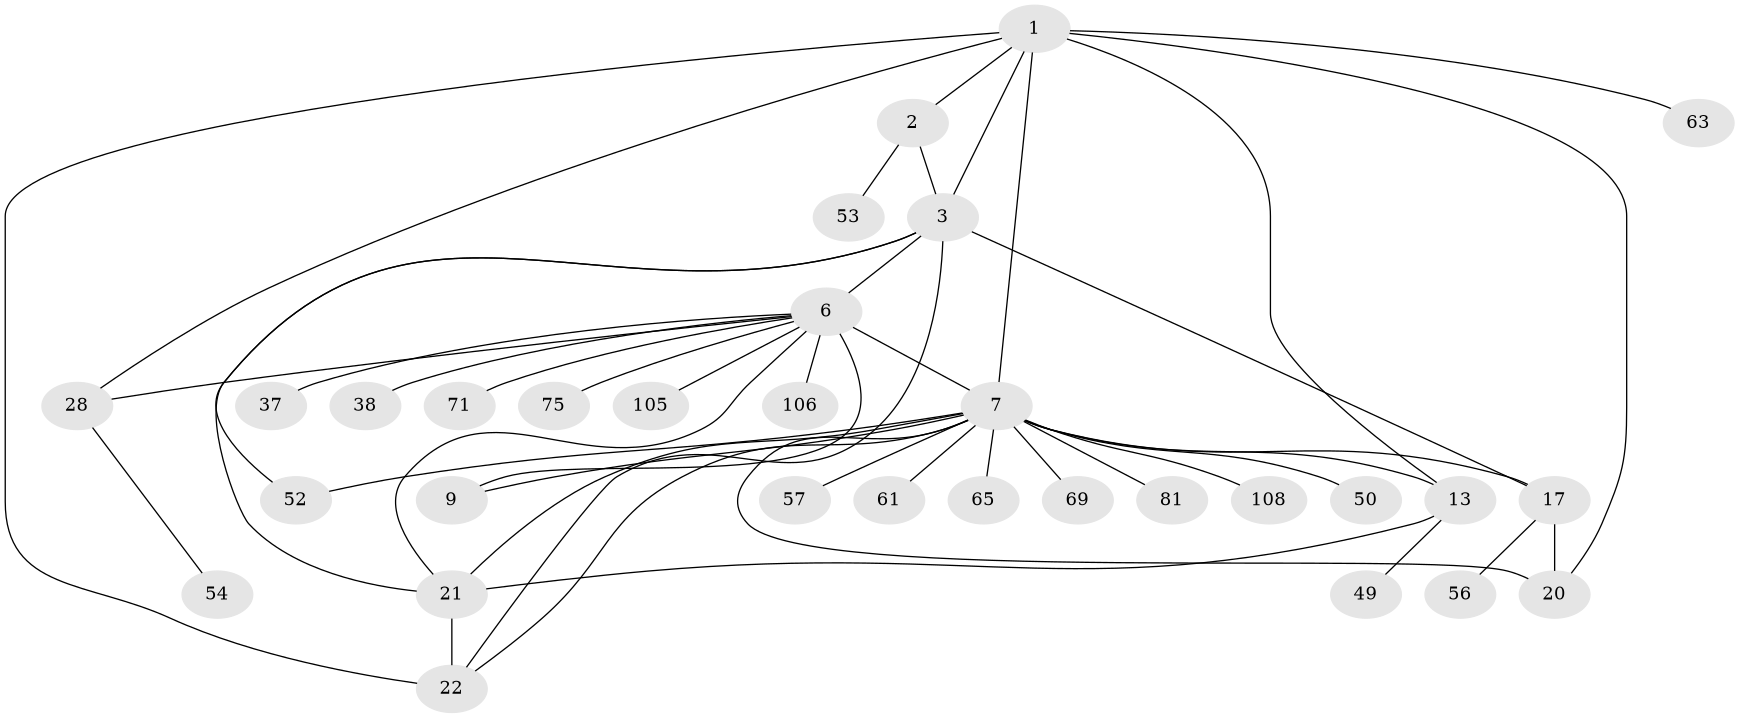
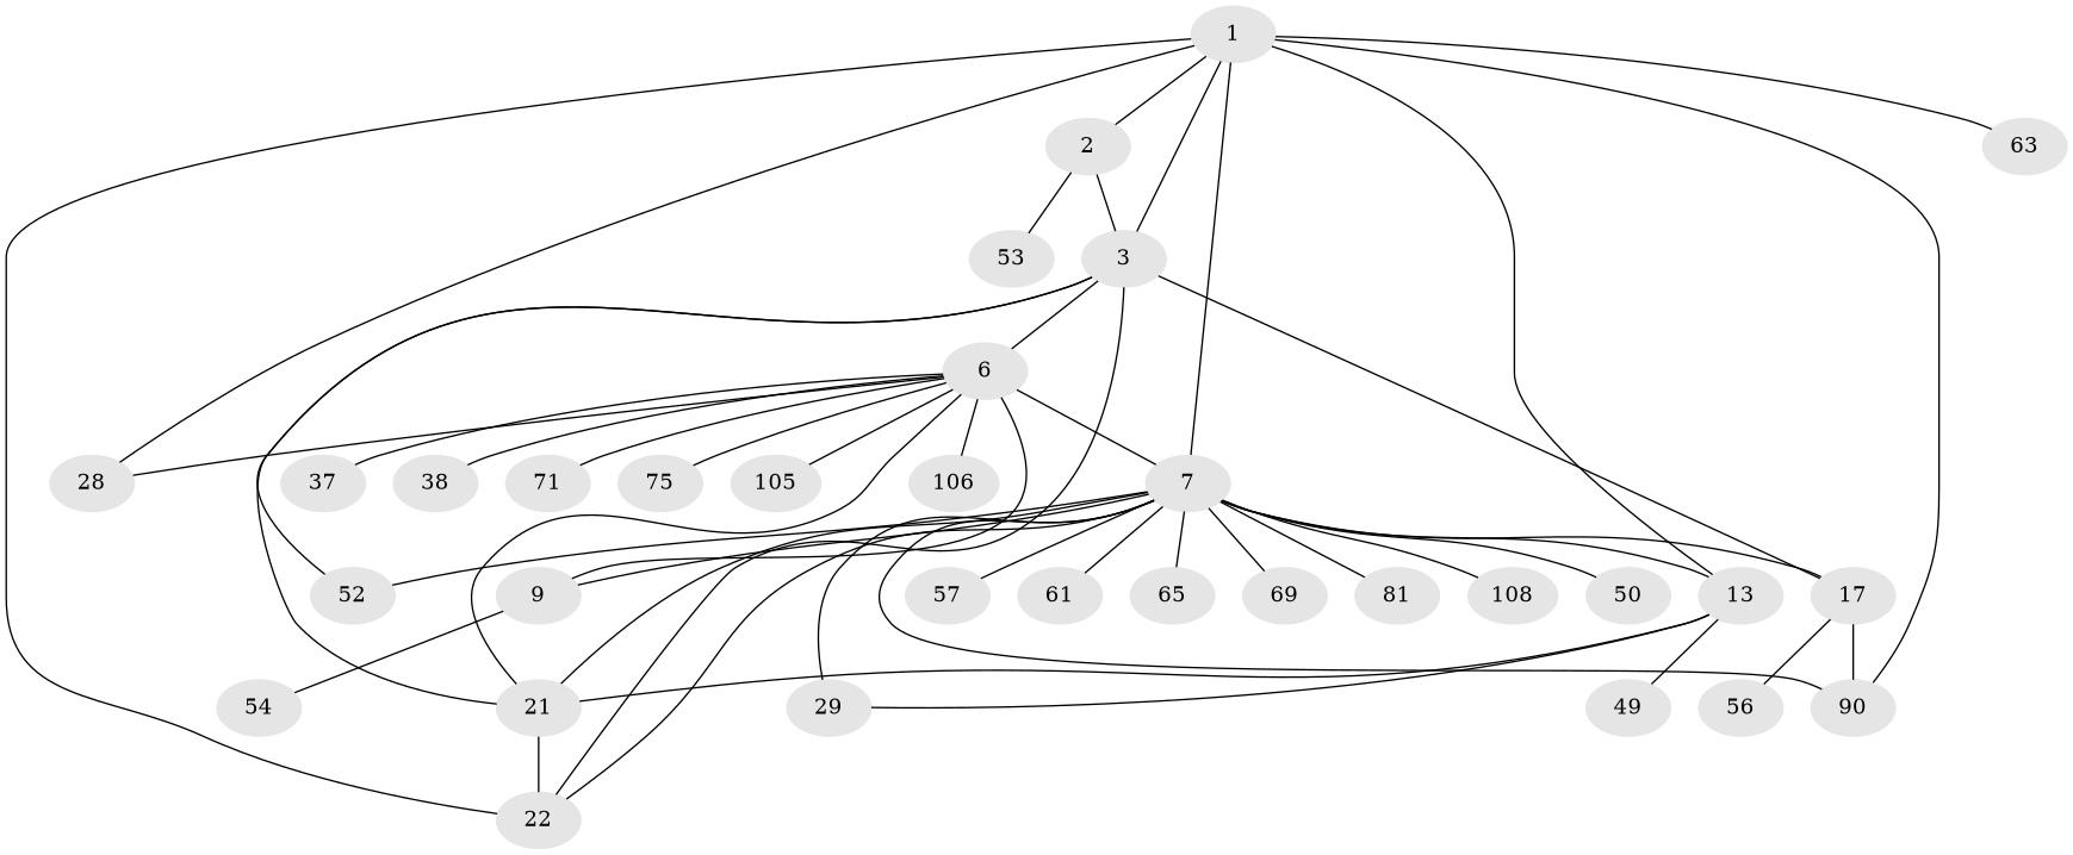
  graph {
    node [color=gray90 style=filled]
    1 [super="+32+4+5+12+77+104+98"]
    2 [super="+64"]
    3 [super="+41+35+48"]
    7 [super="+11"]
    13 [super="+40+14+27+74+100"]
-   20 [super="+90"]
+   20 [super="+90" label=90]
    22 [super="+30+24+44+82+96+109+43+58"]
    28 [super="+95"]
    63
    53
    6 [super="+8+10"]
    17 [super="+18"]
    21 [super="+23+31+34+25+46"]
    n14 [label=52]
    9 [super="+60+84"]
+   29
    50
    57
    61
    65 [super="+76"]
    n21 [label=69 super="+80"]
    81
    108
    49
    37 [super="+97"]
    38
    71
    75
    105
    106
    56
    54
    1 -- 2 [weight=3]
    1 -- 3 [weight=3]
    1 -- 7 [weight=4]
    1 -- 13 [weight=4]
    1 -- 20
    1 -- 22
    1 -- 28
    1 -- 63
    2 -- 3
    2 -- 53
    3 -- 22
    3 -- 6
    3 -- 17
    3 -- 21
    3 -- n14
    7 -- 13 [weight=2]
    7 -- 20
    7 -- 22
    7 -- 17 [weight=4]
    7 -- 21
    7 -- n14
    7 -- 9
+   7 -- 29 [weight=2]
    7 -- 50
    7 -- 57
    7 -- 61
    7 -- 65
    7 -- n21
    7 -- 81
    7 -- 108
    13 -- 21
+   13 -- 29
    13 -- 49
    6 -- 7 [weight=4]
    6 -- 28
    6 -- 21
    6 -- 9 [weight=3]
    6 -- 37
    6 -- 38
    6 -- 71
    6 -- 75
    6 -- 105
    6 -- 106
    17 -- 20 [weight=3]
    17 -- 56
    21 -- 22 [weight=6]
-   28 -- 54
+   9 -- 54
  }
